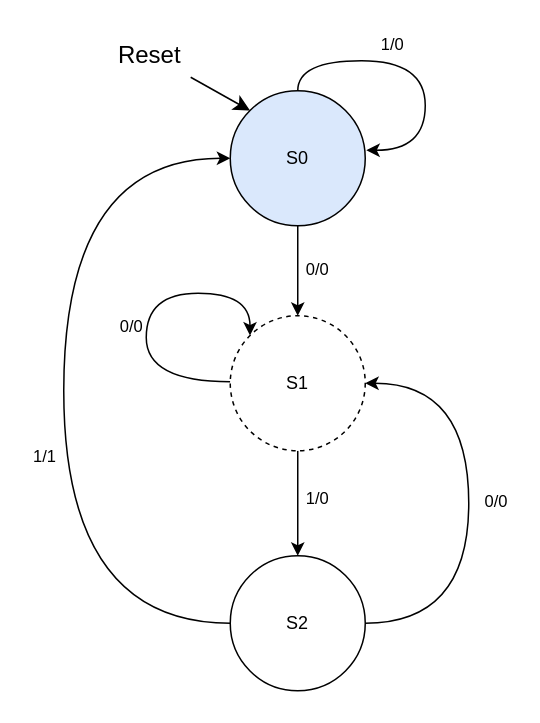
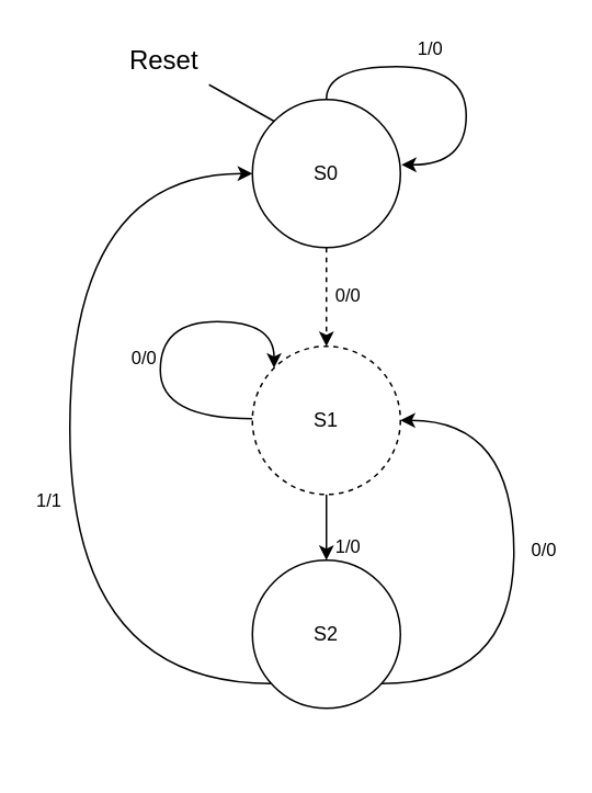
  <mxCell id="0" />
  <mxCell id="1" parent="0" />
- <mxCell id="2" style="edgeStyle=orthogonalEdgeStyle;rounded=0;orthogonalLoop=1;jettySize=auto;html=1;entryX=0.5;entryY=0;entryDx=0;entryDy=0;" parent="1" source="3" target="6" edge="1"><mxGeometry relative="1" as="geometry" /></mxCell>
- <mxCell id="3" value="S0" style="ellipse;whiteSpace=wrap;html=1;aspect=fixed;fillColor=#dae8fc;" parent="1" vertex="1"><mxGeometry x="153" y="60" width="90" height="90" as="geometry" /></mxCell>
+ <mxCell id="2" style="edgeStyle=orthogonalEdgeStyle;rounded=0;orthogonalLoop=1;jettySize=auto;html=1;entryX=0.5;entryY=0;entryDx=0;entryDy=0;dashed=1;" parent="1" source="3" target="6" edge="1"><mxGeometry relative="1" as="geometry" /></mxCell>
+ <mxCell id="3" value="S0" style="ellipse;whiteSpace=wrap;html=1;aspect=fixed;" parent="1" vertex="1"><mxGeometry x="153" y="60" width="90" height="90" as="geometry" /></mxCell>
  <mxCell id="4" style="edgeStyle=orthogonalEdgeStyle;rounded=0;orthogonalLoop=1;jettySize=auto;html=1;entryX=0.5;entryY=0;entryDx=0;entryDy=0;" parent="1" source="6" target="10" edge="1"><mxGeometry relative="1" as="geometry" /></mxCell>
  <mxCell id="5" style="edgeStyle=orthogonalEdgeStyle;shape=connector;curved=1;rounded=0;orthogonalLoop=1;jettySize=auto;html=1;strokeColor=default;align=center;verticalAlign=middle;fontFamily=Helvetica;fontSize=11;fontColor=default;labelBackgroundColor=default;endArrow=classic;entryX=0;entryY=0;entryDx=0;entryDy=0;" parent="1" source="6" target="6" edge="1"><mxGeometry relative="1" as="geometry"><mxPoint x="151" y="222" as="targetPoint" /><Array as="points"><mxPoint x="97" y="254" /><mxPoint x="97" y="195" /><mxPoint x="166" y="195" /></Array></mxGeometry></mxCell>
  <mxCell id="6" value="S1" style="ellipse;whiteSpace=wrap;html=1;aspect=fixed;dashed=1;" parent="1" vertex="1"><mxGeometry x="153" y="210" width="90" height="90" as="geometry" /></mxCell>
  <mxCell id="7" style="edgeStyle=orthogonalEdgeStyle;rounded=0;orthogonalLoop=1;jettySize=auto;html=1;strokeColor=none;curved=1;entryX=0;entryY=1;entryDx=0;entryDy=0;" parent="1" source="10" target="6" edge="1"><mxGeometry relative="1" as="geometry"><mxPoint x="87.667" y="302" as="targetPoint" /></mxGeometry></mxCell>
  <mxCell id="8" style="edgeStyle=orthogonalEdgeStyle;shape=connector;curved=1;rounded=0;orthogonalLoop=1;jettySize=auto;html=1;entryX=1;entryY=0.5;entryDx=0;entryDy=0;strokeColor=default;align=center;verticalAlign=middle;fontFamily=Helvetica;fontSize=11;fontColor=default;labelBackgroundColor=default;endArrow=classic;" parent="1" source="10" target="6" edge="1"><mxGeometry relative="1" as="geometry"><Array as="points"><mxPoint x="312" y="415" /><mxPoint x="312" y="255" /></Array></mxGeometry></mxCell>
  <mxCell id="9" style="edgeStyle=orthogonalEdgeStyle;shape=connector;curved=1;rounded=0;orthogonalLoop=1;jettySize=auto;html=1;entryX=0;entryY=0.5;entryDx=0;entryDy=0;strokeColor=default;align=center;verticalAlign=middle;fontFamily=Helvetica;fontSize=11;fontColor=default;labelBackgroundColor=default;endArrow=classic;" parent="1" source="10" target="3" edge="1"><mxGeometry relative="1" as="geometry"><Array as="points"><mxPoint x="42" y="415" /><mxPoint x="42" y="105" /></Array></mxGeometry></mxCell>
- <mxCell id="10" value="S2" style="ellipse;whiteSpace=wrap;html=1;aspect=fixed;" parent="1" vertex="1"><mxGeometry x="153" y="370" width="90" height="90" as="geometry" /></mxCell>
+ <mxCell id="10" value="S2" style="ellipse;whiteSpace=wrap;html=1;aspect=fixed;" parent="1" vertex="1"><mxGeometry x="153" y="340" width="90" height="90" as="geometry" /></mxCell>
  <mxCell id="11" style="edgeStyle=orthogonalEdgeStyle;rounded=0;orthogonalLoop=1;jettySize=auto;html=1;entryX=1.008;entryY=0.441;entryDx=0;entryDy=0;curved=1;entryPerimeter=0;exitX=0.5;exitY=0;exitDx=0;exitDy=0;" parent="1" source="3" target="3" edge="1"><mxGeometry relative="1" as="geometry"><mxPoint x="213" y="60.279" as="sourcePoint" /><mxPoint x="253" y="105" as="targetPoint" /><Array as="points"><mxPoint x="198" y="40" /><mxPoint x="283" y="40" /><mxPoint x="283" y="100" /></Array></mxGeometry></mxCell>
  <mxCell id="12" value="1/0" style="edgeLabel;html=1;align=center;verticalAlign=middle;resizable=0;points=[];" parent="11" vertex="1" connectable="0"><mxGeometry x="-0.113" y="-7" relative="1" as="geometry"><mxPoint x="-8" y="-19" as="offset" /></mxGeometry></mxCell>
  <mxCell id="13" value="0/0" style="edgeLabel;html=1;align=center;verticalAlign=middle;resizable=0;points=[];" parent="1" vertex="1" connectable="0"><mxGeometry x="210" y="153" as="geometry"><mxPoint y="25" as="offset" /></mxGeometry></mxCell>
  <mxCell id="14" value="1/0" style="edgeLabel;html=1;align=center;verticalAlign=middle;resizable=0;points=[];" parent="1" vertex="1" connectable="0"><mxGeometry x="210" y="331" as="geometry"><mxPoint as="offset" /></mxGeometry></mxCell>
  <mxCell id="15" value="&lt;div style=&quot;text-align: center;&quot;&gt;&lt;span style=&quot;background-color: initial; font-size: 11px; text-wrap-mode: nowrap;&quot;&gt;0/0&lt;/span&gt;&lt;/div&gt;" style="text;whiteSpace=wrap;html=1;" parent="1" vertex="1"><mxGeometry x="321" y="320" width="17" height="30" as="geometry" /></mxCell>
  <mxCell id="16" value="&lt;div style=&quot;text-align: left;&quot;&gt;0/0&lt;/div&gt;" style="edgeLabel;html=1;align=center;verticalAlign=middle;resizable=0;points=[];" parent="1" vertex="1" connectable="0"><mxGeometry x="88" y="203" as="geometry"><mxPoint x="-2" y="13" as="offset" /></mxGeometry></mxCell>
  <mxCell id="17" value="&lt;div style=&quot;text-align: center;&quot;&gt;&lt;span style=&quot;background-color: initial; font-size: 11px; text-wrap-mode: nowrap;&quot;&gt;1/1&lt;/span&gt;&lt;/div&gt;" style="text;whiteSpace=wrap;html=1;" parent="1" vertex="1"><mxGeometry x="20" y="290" width="17" height="30" as="geometry" /></mxCell>
- <mxCell id="18" style="edgeStyle=none;curved=1;rounded=0;orthogonalLoop=1;jettySize=auto;html=1;entryX=0;entryY=0;entryDx=0;entryDy=0;fontSize=12;startSize=8;endSize=8;" edge="1" parent="1" source="19" target="3"><mxGeometry relative="1" as="geometry" /></mxCell>
+ <mxCell id="18" style="edgeStyle=none;curved=1;rounded=0;orthogonalLoop=1;jettySize=auto;html=1;entryX=0;entryY=0;entryDx=0;entryDy=0;fontSize=12;startSize=8;endSize=8;endArrow=none;" edge="1" parent="1" source="19" target="3"><mxGeometry relative="1" as="geometry" /></mxCell>
  <mxCell id="19" value="Reset" style="text;html=1;align=center;verticalAlign=middle;resizable=0;points=[];autosize=1;strokeColor=none;fillColor=none;fontSize=16;" vertex="1" parent="1"><mxGeometry x="69" y="20" width="60" height="31" as="geometry" /></mxCell>
